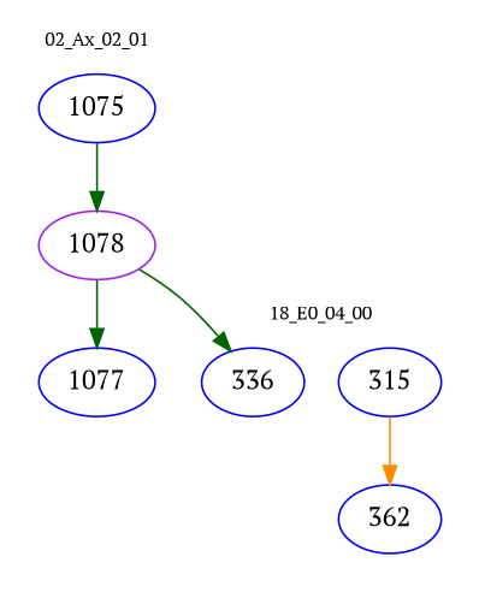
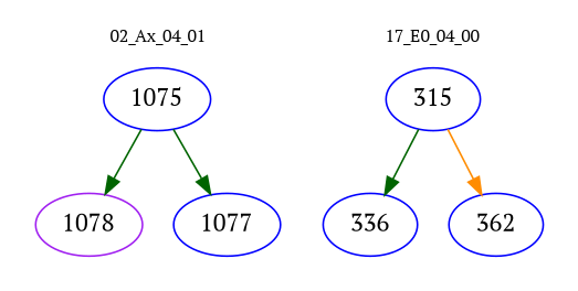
  digraph {
    fontname="PT Serif"
    node [color=blue fontname="PT Serif"]
    edge [color=darkgreen fontname="PT Serif"]
    n1 [color=purple label=1078]
    n2 [label=1075]
    n3 [label=1077]
    n4 [label=315]
    n5 [label=336]
    n6 [label=362]
    subgraph cluster_1 {
      color=white
      fontsize=10
-     label="02_Ax_02_01"
+     label="02_Ax_04_01"
      n1
      n2
      n3
    }
    subgraph cluster_2 {
      color=white
      fontsize=10
-     label="18_E0_04_00"
+     label="17_E0_04_00"
      n4
      n5
      n6
    }
-   n1 -> n3
+   n2 -> n3
    n2 -> n1
-   n1 -> n5
+   n4 -> n5
    n4 -> n6 [color=darkorange]
  }
